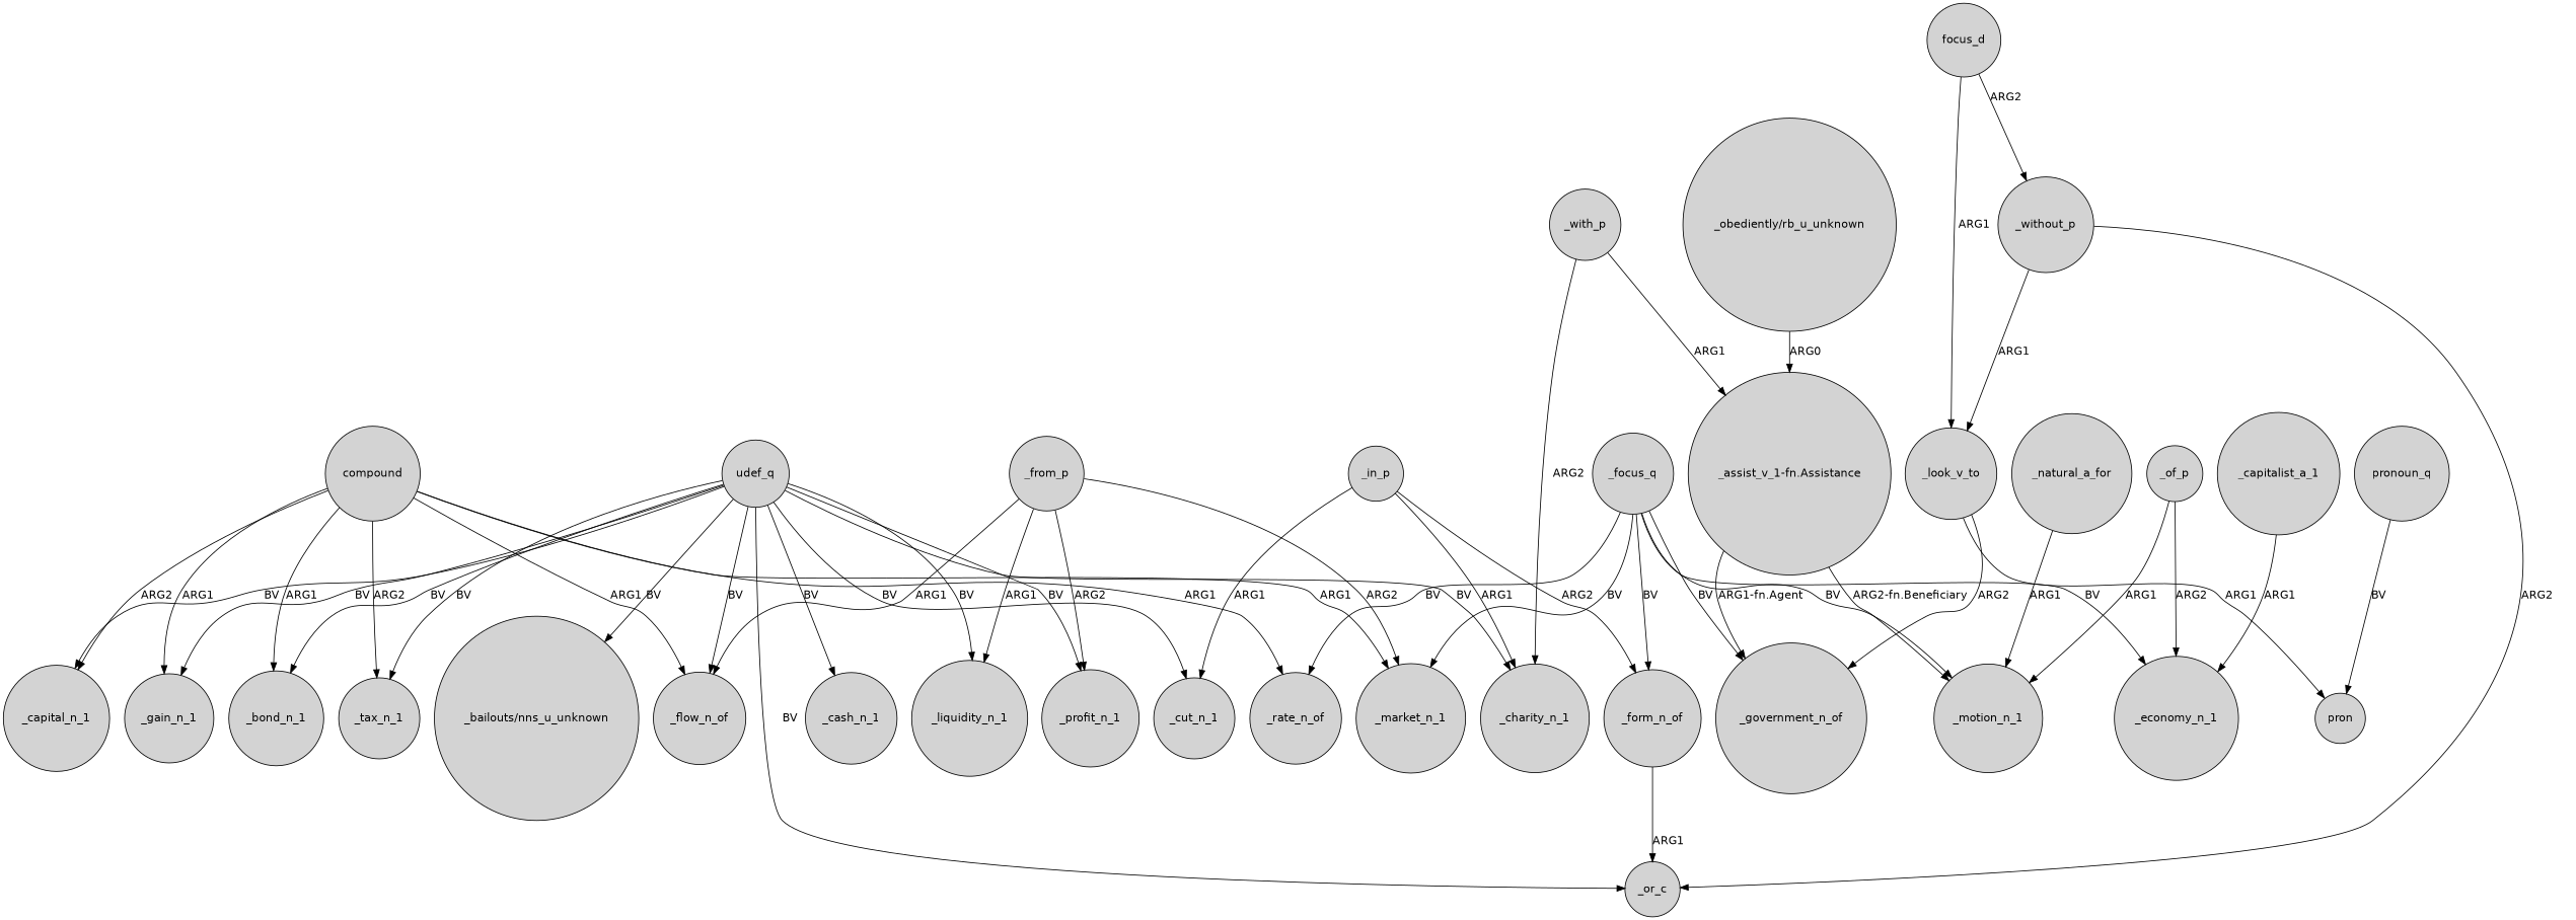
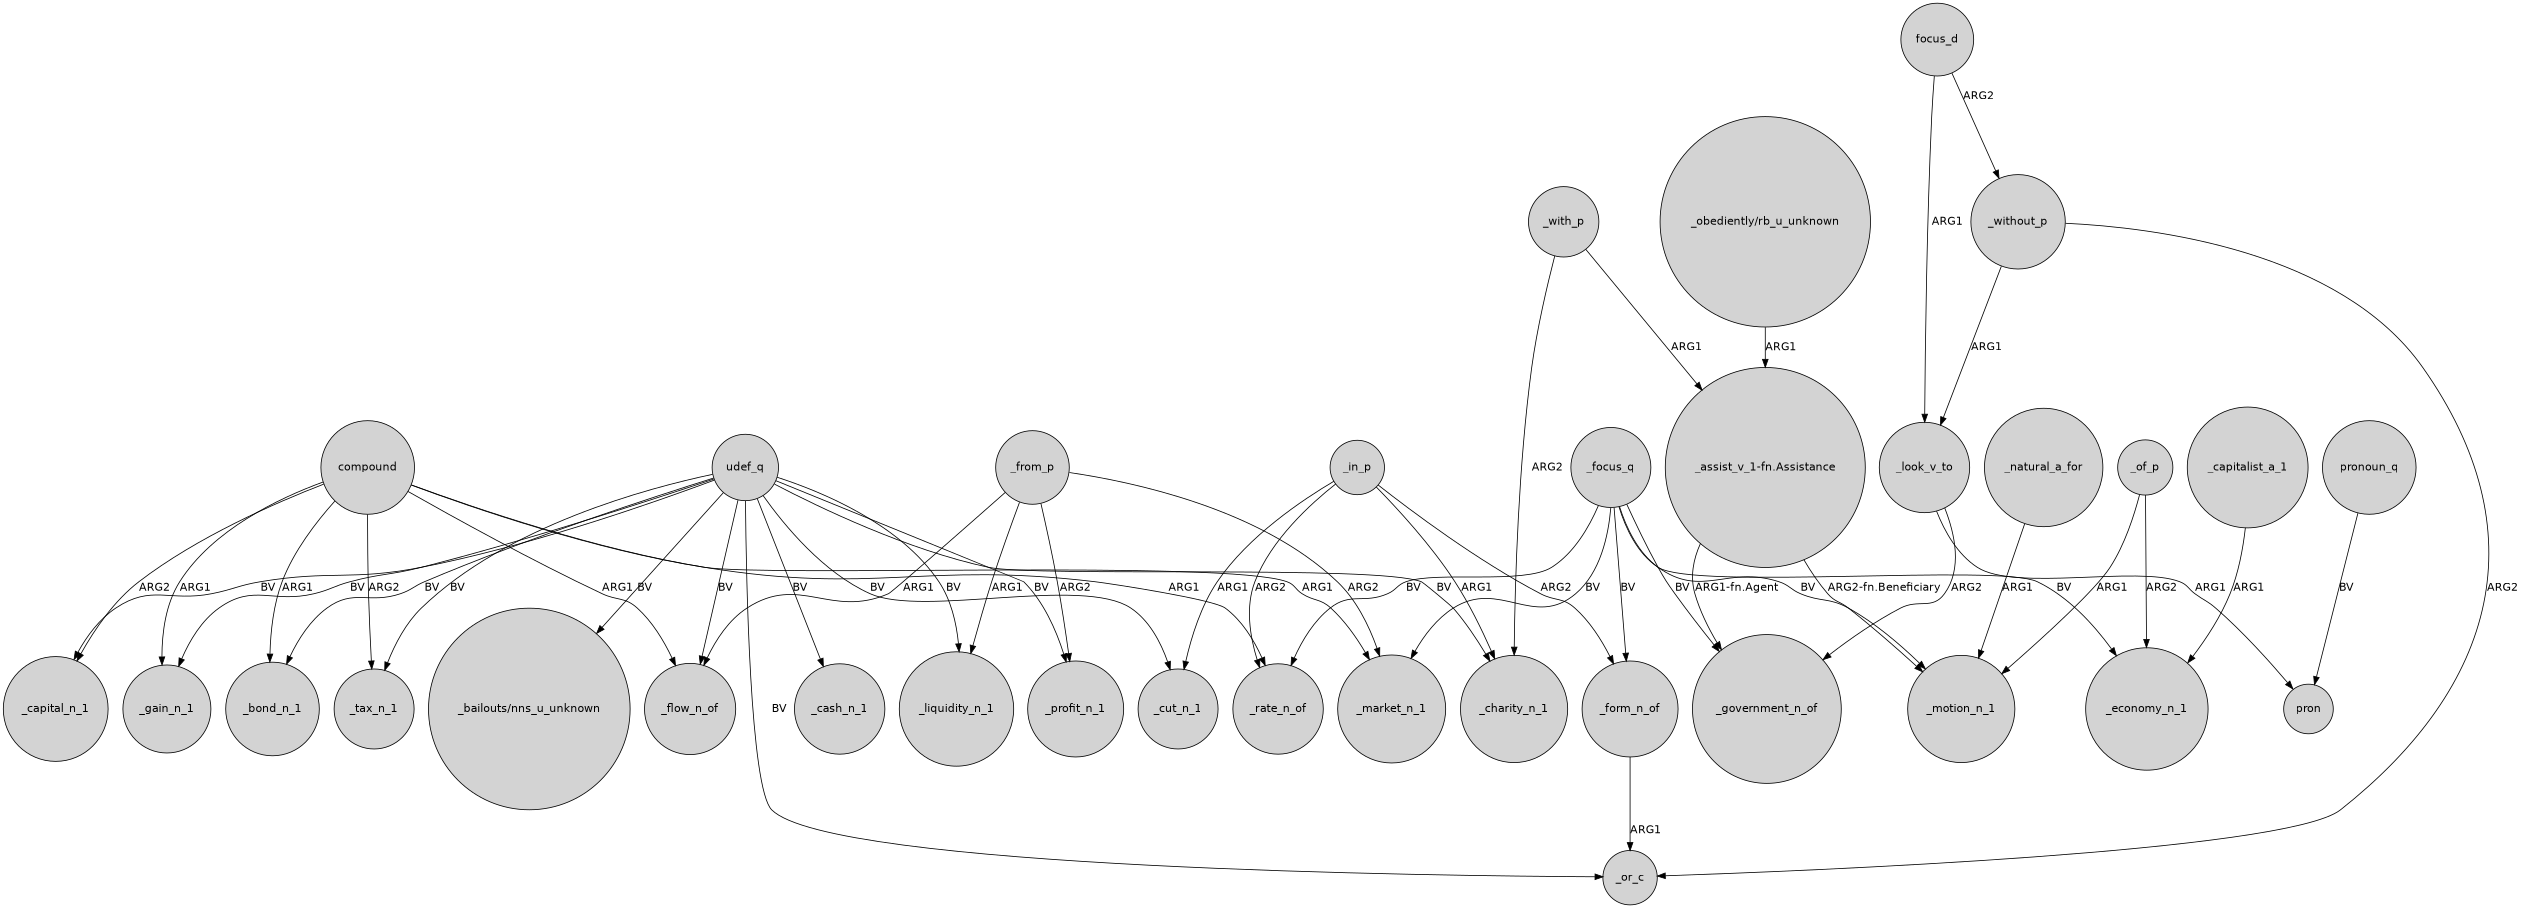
  digraph {
    fontname="DejaVu Sans"
    node [fontname="DejaVu Sans" shape=circle style=filled]
    edge [fontname="DejaVu Sans"]
    _without_p
    _look_v_to
    _or_c
    _government_n_of
    pron
    focus_d
    compound
    _capital_n_1
    _gain_n_1
    _rate_n_of
    _bond_n_1
    _flow_n_of
    _tax_n_1
    _market_n_1
    udef_q
    _cash_n_1
    _cut_n_1
    _charity_n_1
    _liquidity_n_1
    "_bailouts/nns_u_unknown"
    _profit_n_1
    _in_p
    _form_n_of
    _of_p
    _motion_n_1
    _economy_n_1
    n27 [label=_focus_q]
    "_assist_v_1-fn.Assistance"
    _with_p
    pronoun_q
    _capitalist_a_1
    _from_p
    "_obediently/rb_u_unknown"
    _natural_a_for
    _without_p -> _look_v_to [label=ARG1]
    _without_p -> _or_c [label=ARG2]
    _look_v_to -> _government_n_of [label=ARG2]
    _look_v_to -> pron [label=ARG1]
    focus_d -> _without_p [label=ARG2]
    focus_d -> _look_v_to [label=ARG1]
    compound -> _capital_n_1 [label=ARG2]
    compound -> _gain_n_1 [label=ARG1]
    compound -> _rate_n_of [label=ARG1]
    compound -> _bond_n_1 [label=ARG1]
    compound -> _flow_n_of [label=ARG1]
    compound -> _tax_n_1 [label=ARG2]
    compound -> _market_n_1 [label=ARG1]
    udef_q -> _or_c [label=BV]
    udef_q -> _capital_n_1 [label=BV]
    udef_q -> _gain_n_1 [label=BV]
    udef_q -> _bond_n_1 [label=BV]
    udef_q -> _flow_n_of [label=BV]
    udef_q -> _tax_n_1 [label=BV]
    udef_q -> _cash_n_1 [label=BV]
    udef_q -> _cut_n_1 [label=BV]
    udef_q -> _charity_n_1 [label=BV]
    udef_q -> _liquidity_n_1 [label=BV]
    udef_q -> "_bailouts/nns_u_unknown" [label=BV]
    udef_q -> _profit_n_1 [label=BV]
+   _in_p -> _rate_n_of [label=ARG2]
    _in_p -> _cut_n_1 [label=ARG1]
    _in_p -> _charity_n_1 [label=ARG1]
    _in_p -> _form_n_of [label=ARG2]
    _form_n_of -> _or_c [label=ARG1]
    _of_p -> _motion_n_1 [label=ARG1]
    _of_p -> _economy_n_1 [label=ARG2]
    n27 -> _government_n_of [label=BV]
    n27 -> _rate_n_of [label=BV]
    n27 -> _market_n_1 [label=BV]
    n27 -> _form_n_of [label=BV]
    n27 -> _motion_n_1 [label=BV]
    n27 -> _economy_n_1 [label=BV]
    "_assist_v_1-fn.Assistance" -> _government_n_of [label="ARG1-fn.Agent"]
    "_assist_v_1-fn.Assistance" -> _motion_n_1 [label="ARG2-fn.Beneficiary"]
    _with_p -> _charity_n_1 [label=ARG2]
    _with_p -> "_assist_v_1-fn.Assistance" [label=ARG1]
    pronoun_q -> pron [label=BV]
    _capitalist_a_1 -> _economy_n_1 [label=ARG1]
    _from_p -> _flow_n_of [label=ARG1]
    _from_p -> _market_n_1 [label=ARG2]
    _from_p -> _liquidity_n_1 [label=ARG1]
    _from_p -> _profit_n_1 [label=ARG2]
-   "_obediently/rb_u_unknown" -> "_assist_v_1-fn.Assistance" [label=ARG0]
+   "_obediently/rb_u_unknown" -> "_assist_v_1-fn.Assistance" [label=ARG1]
    _natural_a_for -> _motion_n_1 [label=ARG1]
  }
